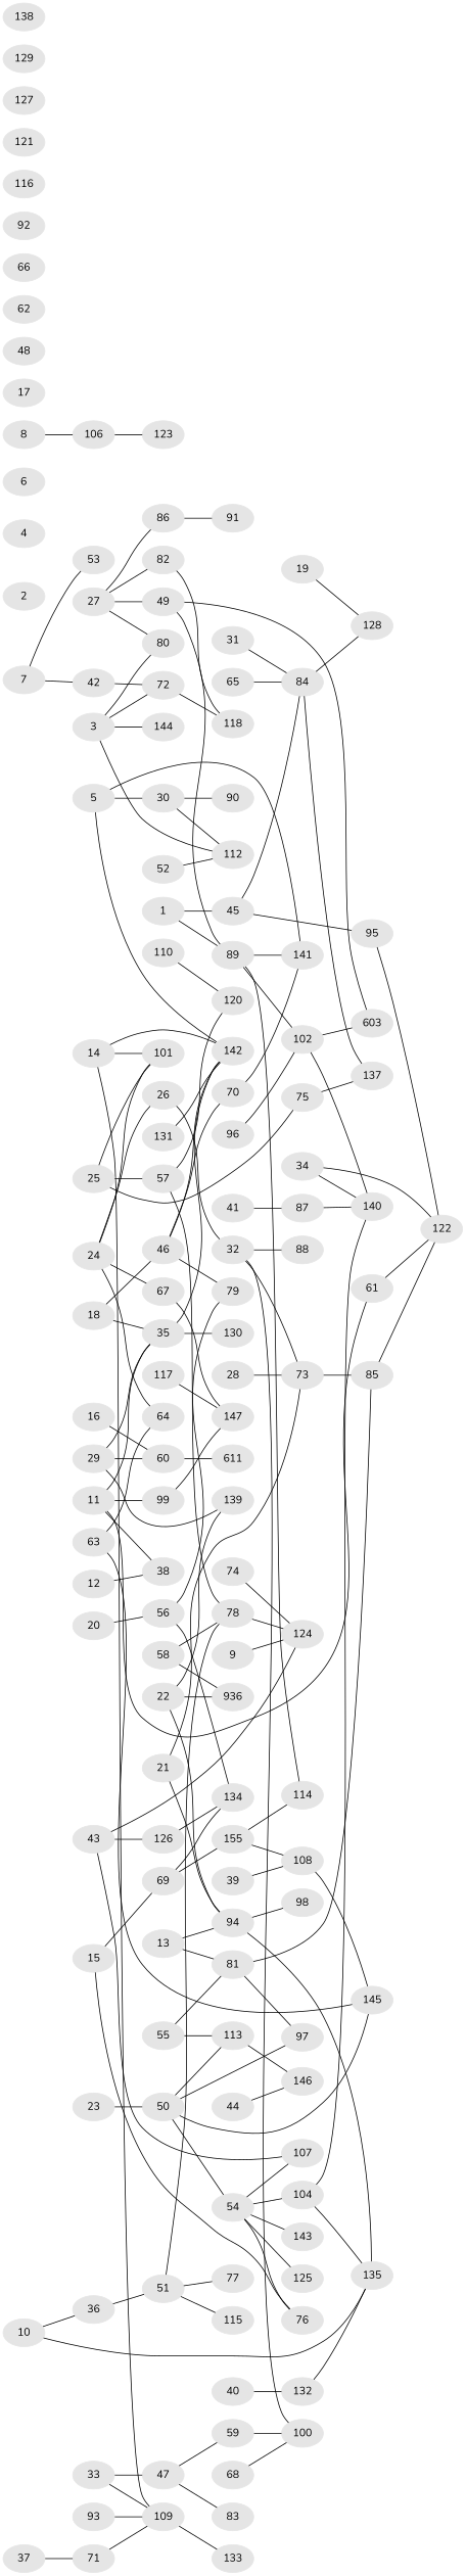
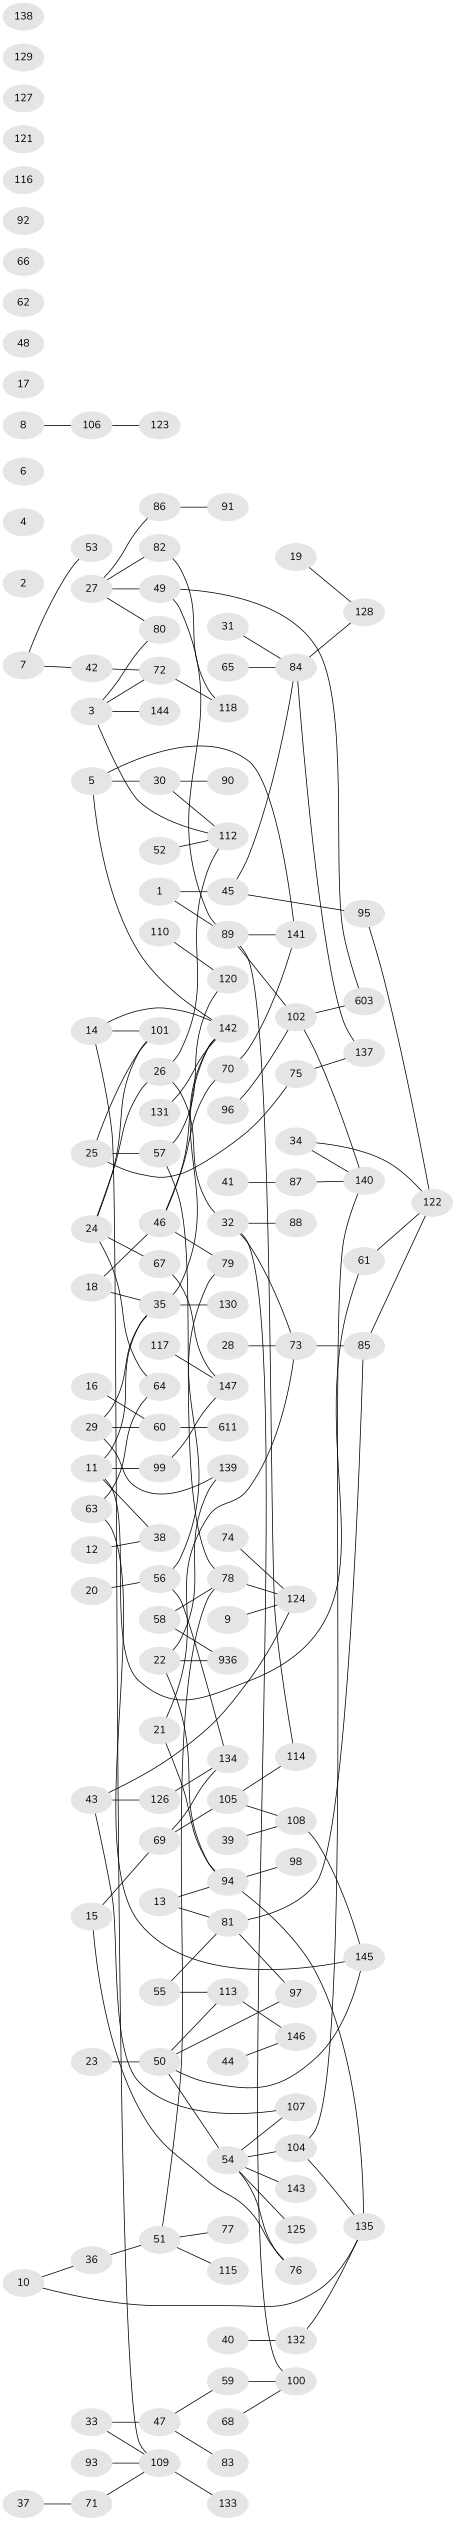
  graph {
    fontname=Nunito
    rankdir=LR
    node [color=gray90 fontname=Nunito style=filled]
    edge [fontname=Nunito]
    1
    45
    89
    84
    95
    141
    102
    114
    2
    3
    72
    80
    112
    144
    118
    4
    5
    30
    142
    90
    6
    7
    42
    53
    8
    106
    123
    9
    124
    10
    36
    135
    51
    11
    35
    38
    61
    99
    130
    122
    147
    12
    13
    81
    94
    97
    85
    98
    14
    101
    109
    133
    15
    69
    76
    134
-   105 [label=155]
+   105
    16
    60
    n60 [label=611]
    17
    18
    46
    70
    79
    19
    128
    20
    56
    21
    73
    22
    n73 [label=936]
    139
    23
    50
    54
    113
    145
    24
    26
    64
    67
    32
    25
    57
    75
    78
    120
    137
    88
    100
    27
    49
    82
    86
    n97 [label=603]
    91
    28
    29
    31
    33
    47
    59
    83
    34
    140
    77
    115
    37
    71
    39
    108
    40
    132
    41
    87
    43
    107
    126
    44
    146
    48
    104
    125
    143
    52
    55
    58
    62
    63
    65
    66
    68
    74
    92
    93
    96
    110
    116
    117
    121
    127
    129
    131
    138
    1 -- 45
    1 -- 89
    45 -- 84
    45 -- 95
    89 -- 141
    89 -- 102
    89 -- 114
    84 -- 128
    84 -- 137
    95 -- 122
    102 -- n97
    102 -- 140
    3 -- 72
    3 -- 80
    3 -- 112
    3 -- 144
    72 -- 118
    5 -- 141
    5 -- 30
    5 -- 142
    30 -- 112
    30 -- 90
    7 -- 42
    7 -- 53
    42 -- 72
    8 -- 106
    106 -- 123
    9 -- 124
    10 -- 36
    10 -- 135
    36 -- 51
    51 -- 78
    51 -- 77
    51 -- 115
    11 -- 35
    11 -- 38
    11 -- 61
    11 -- 99
    35 -- 142
    35 -- 130
    61 -- 122
    99 -- 147
    12 -- 38
    13 -- 81
    13 -- 94
    81 -- 97
    81 -- 85
    94 -- 135
    94 -- 98
    85 -- 122
    14 -- 142
    14 -- 101
    14 -- 109
    109 -- 133
    15 -- 69
    15 -- 76
    69 -- 134
    69 -- 105
    105 -- 114
    105 -- 108
    16 -- 60
    60 -- n60
    18 -- 35
    18 -- 46
    46 -- 142
    46 -- 70
    46 -- 79
    70 -- 141
    19 -- 128
    20 -- 56
    56 -- 134
    56 -- 79
    21 -- 94
    21 -- 73
    73 -- 85
    22 -- 94
    22 -- n73
    22 -- 139
    23 -- 50
    50 -- 97
    50 -- 54
    50 -- 113
    50 -- 145
    54 -- 76
    54 -- 107
    54 -- 104
    54 -- 125
    54 -- 143
    113 -- 146
    24 -- 101
    24 -- 26
    24 -- 64
    24 -- 67
+   26 -- 112
    26 -- 32
    67 -- 147
    32 -- 73
    32 -- 88
    32 -- 100
    25 -- 101
    25 -- 57
    25 -- 75
    57 -- 78
    57 -- 120
    75 -- 137
    78 -- 124
    27 -- 80
    27 -- 49
    27 -- 82
    27 -- 86
    49 -- 89
    49 -- n97
    82 -- 118
    86 -- 91
    28 -- 73
    29 -- 35
    29 -- 60
    29 -- 139
    31 -- 84
    33 -- 109
    33 -- 47
    47 -- 59
    47 -- 83
    59 -- 100
    34 -- 122
    34 -- 140
    37 -- 71
    71 -- 109
    39 -- 108
    108 -- 145
    40 -- 132
    132 -- 135
    41 -- 87
    87 -- 140
    43 -- 124
    43 -- 107
    43 -- 126
    126 -- 134
    44 -- 146
    104 -- 135
    104 -- 140
    52 -- 112
    55 -- 81
    55 -- 113
    58 -- n73
    58 -- 78
    63 -- 145
    63 -- 64
    65 -- 84
    68 -- 100
    74 -- 124
    93 -- 109
    96 -- 102
    110 -- 120
    117 -- 147
    131 -- 142
  }
